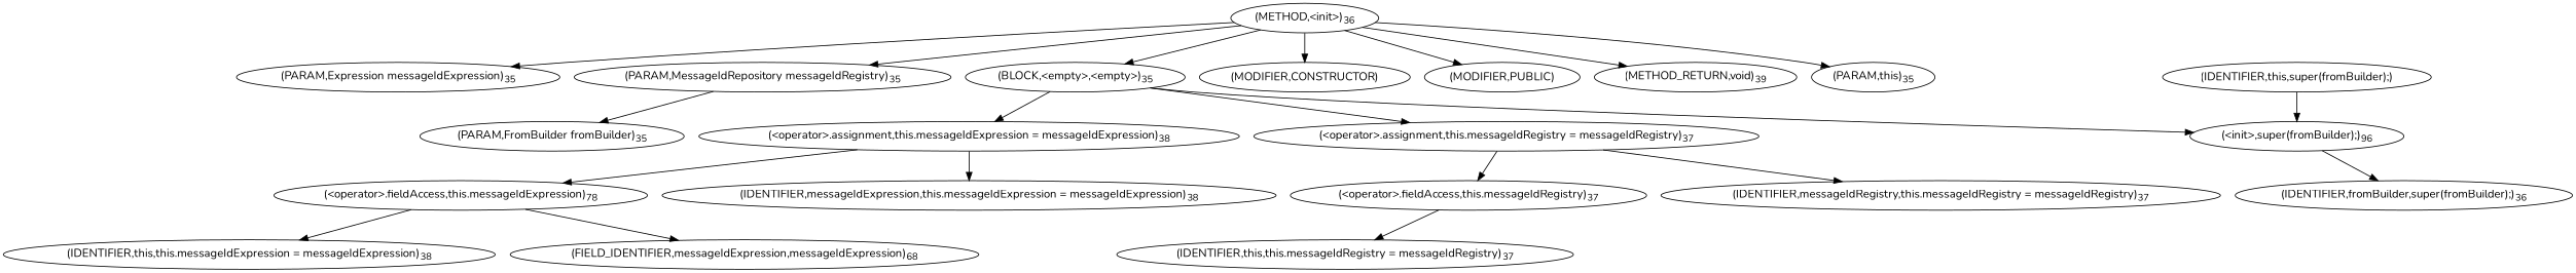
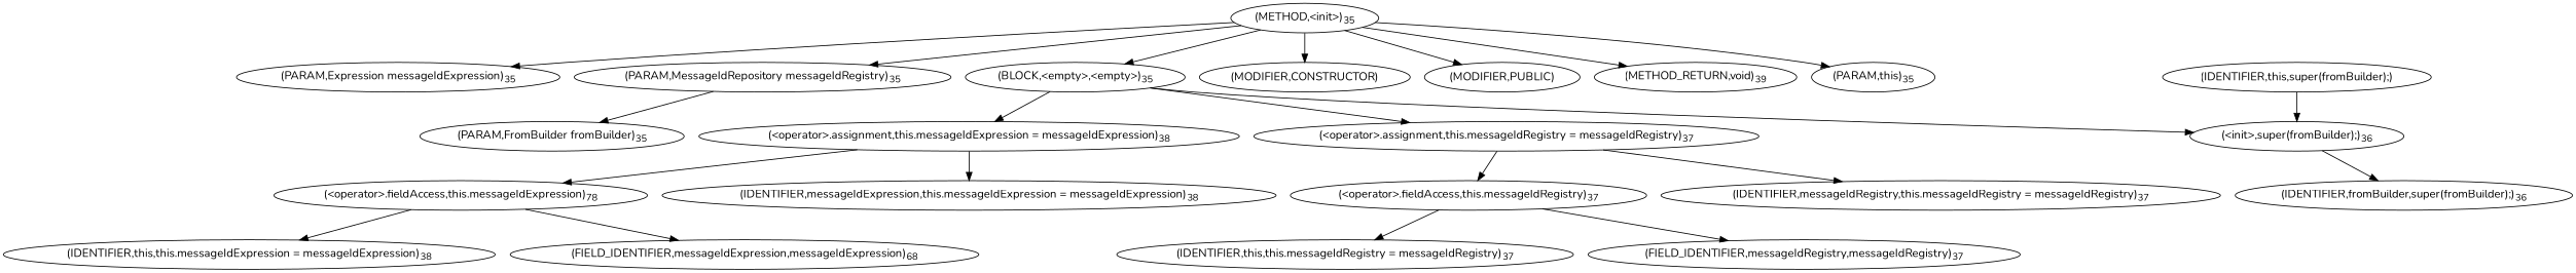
  digraph {
    fontname=Nunito
    node [fontname=Nunito]
    edge [fontname=Nunito]
-   n1 [label=<(METHOD,&lt;init&gt;)<SUB>36</SUB>>]
+   n1 [label=<(METHOD,&lt;init&gt;)<SUB>35</SUB>>]
    n2 [label=<(PARAM,this)<SUB>35</SUB>>]
    n3 [label=<(PARAM,Expression messageIdExpression)<SUB>35</SUB>>]
    n4 [label=<(PARAM,MessageIdRepository messageIdRegistry)<SUB>35</SUB>>]
    n5 [label=<(BLOCK,&lt;empty&gt;,&lt;empty&gt;)<SUB>35</SUB>>]
    n6 [label=<(MODIFIER,CONSTRUCTOR)>]
    n7 [label=<(MODIFIER,PUBLIC)>]
    n8 [label=<(METHOD_RETURN,void)<SUB>39</SUB>>]
    n9 [label=<(PARAM,FromBuilder fromBuilder)<SUB>35</SUB>>]
-   n10 [label=<(&lt;init&gt;,super(fromBuilder);)<SUB>96</SUB>>]
+   n10 [label=<(&lt;init&gt;,super(fromBuilder);)<SUB>36</SUB>>]
    n11 [label=<(&lt;operator&gt;.assignment,this.messageIdRegistry = messageIdRegistry)<SUB>37</SUB>>]
    n12 [label=<(&lt;operator&gt;.assignment,this.messageIdExpression = messageIdExpression)<SUB>38</SUB>>]
    n13 [label=<(IDENTIFIER,fromBuilder,super(fromBuilder);)<SUB>36</SUB>>]
    n14 [label=<(&lt;operator&gt;.fieldAccess,this.messageIdRegistry)<SUB>37</SUB>>]
    n15 [label=<(IDENTIFIER,messageIdRegistry,this.messageIdRegistry = messageIdRegistry)<SUB>37</SUB>>]
    n16 [label=<(&lt;operator&gt;.fieldAccess,this.messageIdExpression)<SUB>78</SUB>>]
    n17 [label=<(IDENTIFIER,messageIdExpression,this.messageIdExpression = messageIdExpression)<SUB>38</SUB>>]
    n18 [label=<(IDENTIFIER,this,super(fromBuilder);)>]
    n19 [label=<(IDENTIFIER,this,this.messageIdRegistry = messageIdRegistry)<SUB>37</SUB>>]
+   n20 [label=<(FIELD_IDENTIFIER,messageIdRegistry,messageIdRegistry)<SUB>37</SUB>>]
    n21 [label=<(IDENTIFIER,this,this.messageIdExpression = messageIdExpression)<SUB>38</SUB>>]
    n22 [label=<(FIELD_IDENTIFIER,messageIdExpression,messageIdExpression)<SUB>68</SUB>>]
    n1 -> n2
    n1 -> n3
    n1 -> n4
    n1 -> n5
    n1 -> n6
    n1 -> n7
    n1 -> n8
    n4 -> n9
    n5 -> n10
    n5 -> n11
    n5 -> n12
    n10 -> n13
    n11 -> n14
    n11 -> n15
    n12 -> n16
    n12 -> n17
    n14 -> n19
+   n14 -> n20
    n16 -> n21
    n16 -> n22
    n18 -> n10
  }
